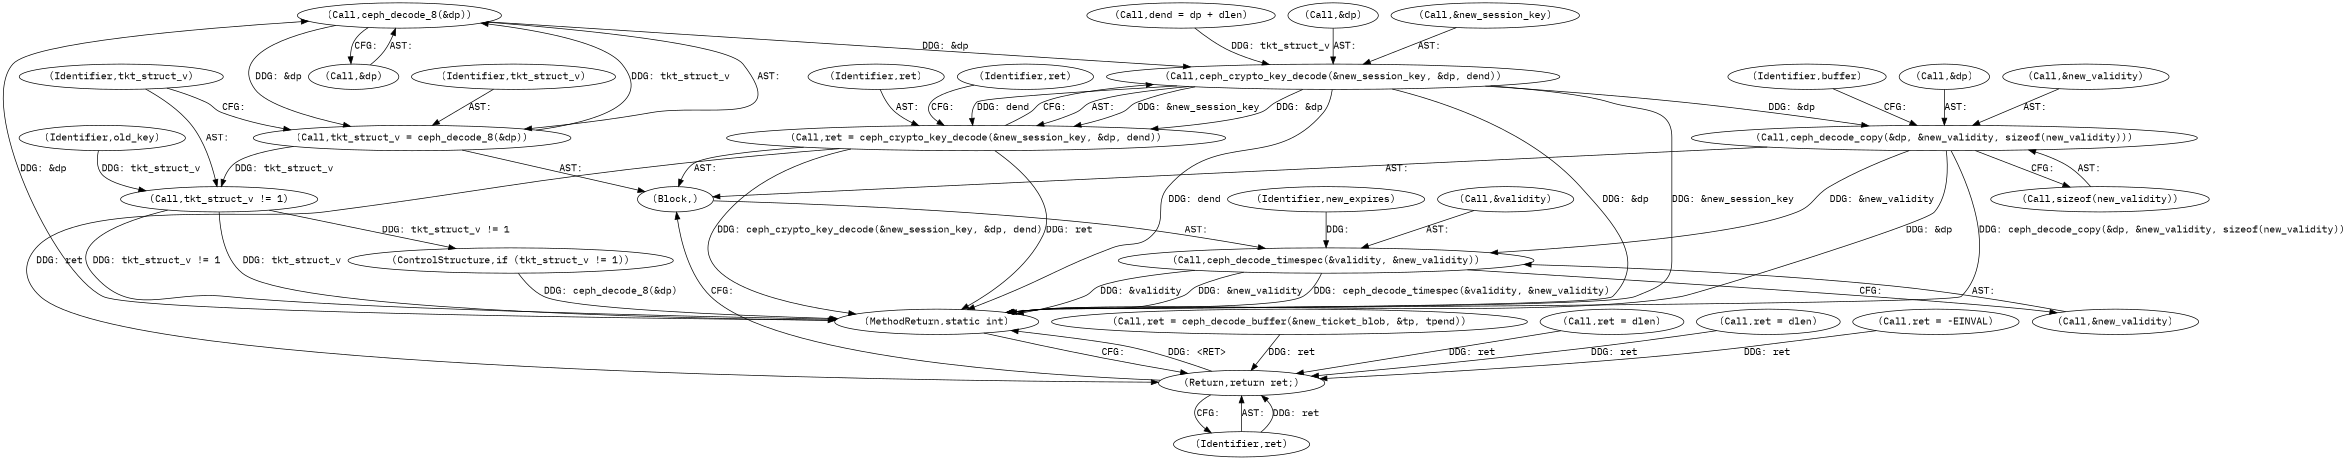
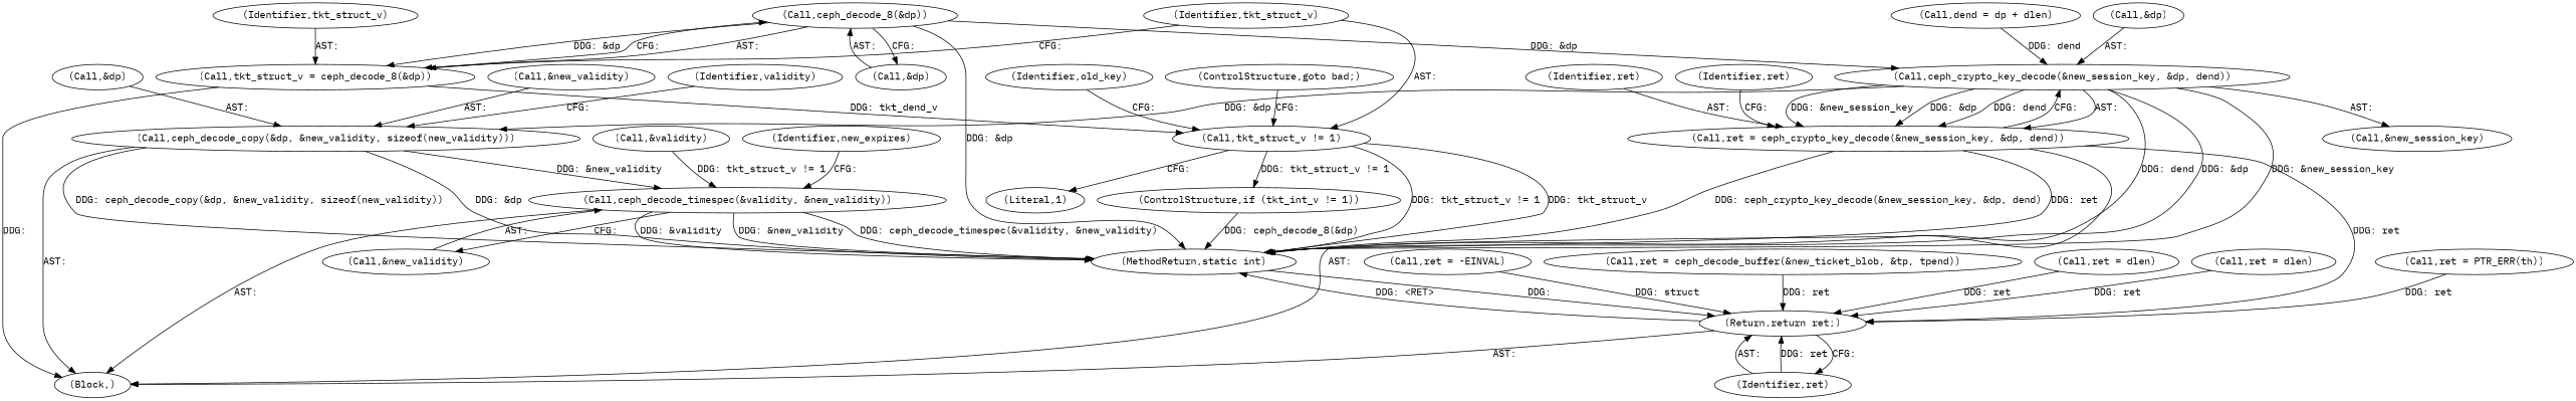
  digraph {
    fontname="IBM Plex Mono"
    node [fontname="IBM Plex Mono"]
    edge [fontname="IBM Plex Mono"]
    n1 [label="(Call,ceph_decode_8(&dp))"]
    n2 [label="(Call,tkt_struct_v = ceph_decode_8(&dp))"]
    n3 [label="(Call,ceph_crypto_key_decode(&new_session_key, &dp, dend))"]
    n4 [label="(MethodReturn,static int)"]
    n5 [label="(Call,&dp)"]
    n6 [label="(Call,tkt_struct_v != 1)"]
    n7 [label="(Block,)"]
    n8 [label="(Call,ret = ceph_crypto_key_decode(&new_session_key, &dp, dend))"]
    n9 [label="(Call,ceph_decode_copy(&dp, &new_validity, sizeof(new_validity)))"]
    n10 [label="(Return,return ret;)"]
-   n11 [label="(ControlStructure,if (tkt_struct_v != 1))"]
+   n11 [label="(ControlStructure,if (tkt_int_v != 1))"]
+   n12 [label="(Literal,1)"]
    n13 [label="(Call,ceph_decode_timespec(&validity, &new_validity))"]
-   n14 [label="(Call,sizeof(new_validity))"]
    n15 [label="(Identifier,ret)"]
    n16 [label="(Call,&new_validity)"]
    n17 [label="(Identifier,new_expires)"]
    n18 [label="(Identifier,ret)"]
    n19 [label="(Call,&validity)"]
    n20 [label="(Call,ret = ceph_decode_buffer(&new_ticket_blob, &tp, tpend))"]
    n21 [label="(Call,&dp)"]
    n22 [label="(Call,ret = dlen)"]
    n23 [label="(Identifier,tkt_struct_v)"]
    n24 [label="(Identifier,tkt_struct_v)"]
    n25 [label="(Call,&dp)"]
    n26 [label="(Call,ret = dlen)"]
+   n27 [label="(Call,ret = PTR_ERR(th))"]
    n28 [label="(Call,&new_validity)"]
    n29 [label="(Call,&new_session_key)"]
    n30 [label="(Identifier,old_key)"]
    n31 [label="(Call,dend = dp + dlen)"]
-   n32 [label="(Identifier,buffer)"]
+   n32 [label="(Identifier,validity)"]
    n33 [label="(Identifier,ret)"]
    n34 [label="(Call,ret = -EINVAL)"]
+   n35 [label="(ControlStructure,goto bad;)"]
    n1 -> n2 [label="AST: "]
    n1 -> n2 [label="DDG: &dp"]
    n1 -> n3 [label="DDG: &dp"]
-   n4 -> n1 [label="DDG: &dp"]
+   n1 -> n4 [label="DDG: &dp"]
    n1 -> n5 [label="CFG: "]
-   n2 -> n1 [label="DDG: tkt_struct_v"]
-   n2 -> n6 [label="DDG: tkt_struct_v"]
-   n2 -> n7 [label="AST: "]
+   n2 -> n1 [label="CFG: "]
+   n2 -> n6 [label="DDG: tkt_dend_v"]
+   n2 -> n7 [label="DDG: "]
    n3 -> n4 [label="DDG: &new_session_key"]
    n3 -> n4 [label="DDG: dend"]
    n3 -> n4 [label="DDG: &dp"]
    n3 -> n8 [label="AST: "]
    n3 -> n8 [label="DDG: &new_session_key"]
    n3 -> n8 [label="DDG: &dp"]
    n3 -> n8 [label="DDG: dend"]
    n3 -> n9 [label="DDG: &dp"]
-   n4 -> n10 [label="CFG: "]
+   n4 -> n10 [label="DDG: "]
    n5 -> n1 [label="AST: "]
    n6 -> n4 [label="DDG: tkt_struct_v != 1"]
    n6 -> n4 [label="DDG: tkt_struct_v"]
    n6 -> n11 [label="DDG: tkt_struct_v != 1"]
+   n6 -> n12 [label="CFG: "]
    n8 -> n3 [label="CFG: "]
    n8 -> n4 [label="DDG: ceph_crypto_key_decode(&new_session_key, &dp, dend)"]
    n8 -> n4 [label="DDG: ret"]
    n8 -> n7 [label="AST: "]
    n8 -> n10 [label="DDG: ret"]
    n9 -> n4 [label="DDG: &dp"]
    n9 -> n4 [label="DDG: ceph_decode_copy(&dp, &new_validity, sizeof(new_validity))"]
    n9 -> n7 [label="AST: "]
    n9 -> n13 [label="DDG: &new_validity"]
-   n9 -> n14 [label="CFG: "]
    n10 -> n4 [label="DDG: <RET>"]
-   n10 -> n7 [label="CFG: "]
+   n10 -> n7 [label="AST: "]
    n10 -> n15 [label="CFG: "]
    n11 -> n4 [label="DDG: ceph_decode_8(&dp)"]
    n13 -> n4 [label="DDG: &validity"]
    n13 -> n4 [label="DDG: &new_validity"]
    n13 -> n4 [label="DDG: ceph_decode_timespec(&validity, &new_validity)"]
-   n7 -> n13 [label="AST: "]
+   n13 -> n7 [label="AST: "]
    n13 -> n16 [label="CFG: "]
-   n14 -> n9 [label="AST: "]
    n15 -> n10 [label="AST: "]
    n15 -> n10 [label="DDG: ret"]
    n16 -> n13 [label="AST: "]
-   n17 -> n13 [label="DDG: "]
+   n17 -> n13 [label="CFG: "]
    n18 -> n8 [label="AST: "]
-   n19 -> n13 [label="AST: "]
+   n19 -> n13 [label="DDG: tkt_struct_v != 1"]
    n20 -> n10 [label="DDG: ret"]
    n21 -> n9 [label="AST: "]
    n22 -> n10 [label="DDG: ret"]
    n23 -> n2 [label="CFG: "]
    n23 -> n6 [label="AST: "]
    n24 -> n2 [label="AST: "]
    n25 -> n3 [label="AST: "]
    n26 -> n10 [label="DDG: ret"]
+   n27 -> n10 [label="DDG: ret"]
    n28 -> n9 [label="AST: "]
-   n29 -> n3 [label="AST: "]
-   n30 -> n6 [label="DDG: tkt_struct_v"]
-   n31 -> n3 [label="DDG: tkt_struct_v"]
+   n3 -> n29 [label="AST: "]
+   n30 -> n6 [label="CFG: "]
+   n31 -> n3 [label="DDG: dend"]
    n32 -> n9 [label="CFG: "]
    n33 -> n8 [label="CFG: "]
-   n34 -> n10 [label="DDG: ret"]
+   n34 -> n10 [label="DDG: struct"]
+   n35 -> n6 [label="CFG: "]
  }
